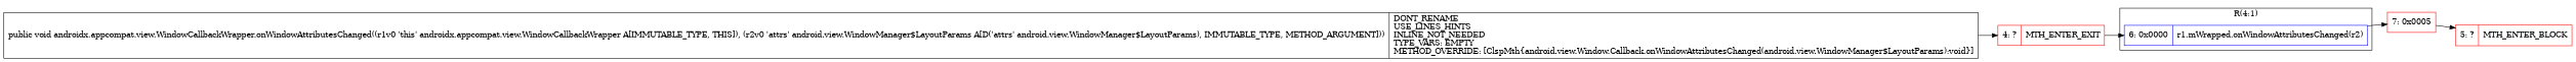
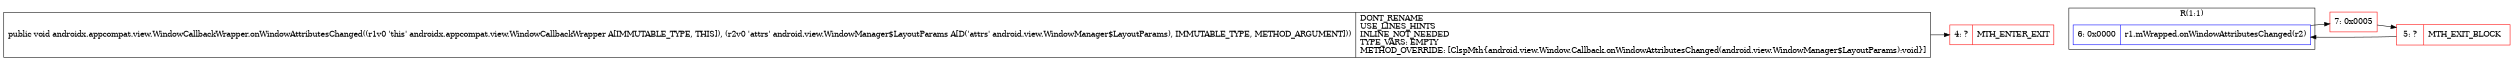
  digraph {
    rankdir=LR
    node [color=red shape=record]
    n1 [color=blue label="{6\:\ 0x0000|r1.mWrapped.onWindowAttributesChanged(r2)\l}"]
    n2 [label="{7\:\ 0x0005}"]
-   n3 [label="{5\:\ ?|MTH_ENTER_BLOCK\l}"]
+   n3 [label="{5\:\ ?|MTH_EXIT_BLOCK\l}"]
    n4 [label="{4\:\ ?|MTH_ENTER_EXIT\l}"]
    n5 [label="{public void androidx.appcompat.view.WindowCallbackWrapper.onWindowAttributesChanged((r1v0 'this' androidx.appcompat.view.WindowCallbackWrapper A[IMMUTABLE_TYPE, THIS]), (r2v0 'attrs' android.view.WindowManager$LayoutParams A[D('attrs' android.view.WindowManager$LayoutParams), IMMUTABLE_TYPE, METHOD_ARGUMENT]))  | DONT_RENAME\lUSE_LINES_HINTS\lINLINE_NOT_NEEDED\lTYPE_VARS: EMPTY\lMETHOD_OVERRIDE: [ClspMth\{android.view.Window.Callback.onWindowAttributesChanged(android.view.WindowManager$LayoutParams):void\}]\l}" color=""]
    subgraph cluster_1 {
-     label="R(4:1)"
+     label="R(1:1)"
      n1
    }
    n1 -> n2
    n2 -> n3
-   n4 -> n1
+   n3 -> n1
    n5 -> n4
  }
